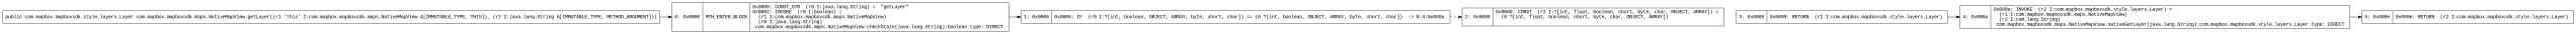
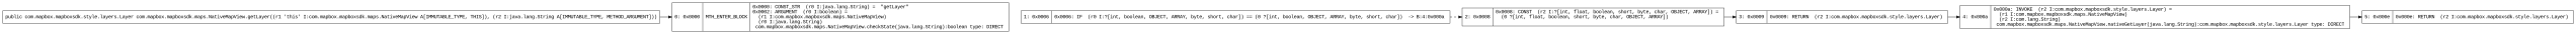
  digraph {
    fontname="Liberation Mono"
    rankdir=LR
    node [fontname="Liberation Mono" shape=record]
    edge [fontname="Liberation Mono"]
-   n1 [label="{0\:\ 0x0000|MTH_ENTER_BLOCK\l|0x0000: CONST_STR  (r0 I:java.lang.String) =  \"getLayer\" \l0x0002: INVOKE  (r0 I:boolean) = \l  (r1 I:com.mapbox.mapboxsdk.maps.NativeMapView)\l  (r0 I:java.lang.String)\l com.mapbox.mapboxsdk.maps.NativeMapView.checkState(java.lang.String):boolean type: DIRECT \l}"]
+   n1 [label="{0\:\ 0x0000|MTH_ENTER_BLOCK\l|0x0000: CONST_STR  (r0 I:java.lang.String) =  \"getLayer\" \l0x0002: ARGUMENT  (r0 I:boolean) = \l  (r1 I:com.mapbox.mapboxsdk.maps.NativeMapView)\l  (r0 I:java.lang.String)\l com.mapbox.mapboxsdk.maps.NativeMapView.checkState(java.lang.String):boolean type: DIRECT \l}"]
    n2 [label="{1\:\ 0x0006|0x0006: IF  (r0 I:?[int, boolean, OBJECT, ARRAY, byte, short, char]) == (0 ?[int, boolean, OBJECT, ARRAY, byte, short, char])  \-\> B:4:0x000a \l}"]
    n3 [label="{2\:\ 0x0008|0x0008: CONST  (r2 I:?[int, float, boolean, short, byte, char, OBJECT, ARRAY]) = \l  (0 ?[int, float, boolean, short, byte, char, OBJECT, ARRAY])\l \l}"]
    n4 [label="{3\:\ 0x0009|0x0009: RETURN  (r2 I:com.mapbox.mapboxsdk.style.layers.Layer) \l}"]
    n5 [label="{4\:\ 0x000a|0x000a: INVOKE  (r2 I:com.mapbox.mapboxsdk.style.layers.Layer) = \l  (r1 I:com.mapbox.mapboxsdk.maps.NativeMapView)\l  (r2 I:com.lang.String)\l com.mapbox.mapboxsdk.maps.NativeMapView.nativeGetLayer(java.lang.String):com.mapbox.mapboxsdk.style.layers.Layer type: DIRECT \l}"]
    n6 [label="{5\:\ 0x000e|0x000e: RETURN  (r2 I:com.mapbox.mapboxsdk.style.layers.Layer) \l}"]
    n7 [label="{public com.mapbox.mapboxsdk.style.layers.Layer com.mapbox.mapboxsdk.maps.NativeMapView.getLayer((r1 'this' I:com.mapbox.mapboxsdk.maps.NativeMapView A[IMMUTABLE_TYPE, THIS]), (r2 I:java.lang.String A[IMMUTABLE_TYPE, METHOD_ARGUMENT])) }"]
-   n1 -> n2
    n2 -> n3 [style=dashed]
+   n3 -> n4
    n4 -> n5
    n5 -> n6
    n7 -> n1
  }
